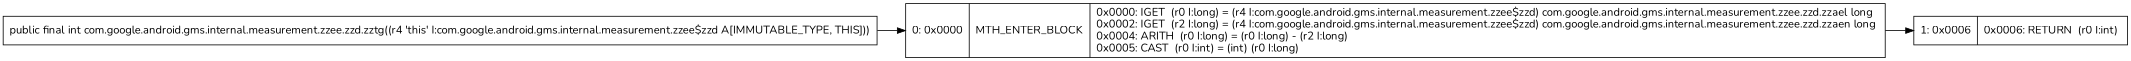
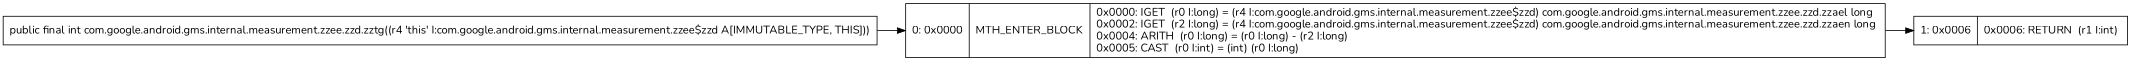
  digraph {
    rankdir=LR
    fontname=Nunito
    node [shape=record fontname=Nunito]
    edge [fontname=Nunito]
    n1 [label="{0\:\ 0x0000|MTH_ENTER_BLOCK\l|0x0000: IGET  (r0 I:long) = (r4 I:com.google.android.gms.internal.measurement.zzee$zzd) com.google.android.gms.internal.measurement.zzee.zzd.zzael long \l0x0002: IGET  (r2 I:long) = (r4 I:com.google.android.gms.internal.measurement.zzee$zzd) com.google.android.gms.internal.measurement.zzee.zzd.zzaen long \l0x0004: ARITH  (r0 I:long) = (r0 I:long) \- (r2 I:long) \l0x0005: CAST  (r0 I:int) = (int) (r0 I:long) \l}"]
-   n2 [label="{1\:\ 0x0006|0x0006: RETURN  (r0 I:int) \l}"]
+   n2 [label="{1\:\ 0x0006|0x0006: RETURN  (r1 I:int) \l}"]
    n3 [label="{public final int com.google.android.gms.internal.measurement.zzee.zzd.zztg((r4 'this' I:com.google.android.gms.internal.measurement.zzee$zzd A[IMMUTABLE_TYPE, THIS])) }"]
    n1 -> n2
    n3 -> n1
  }
